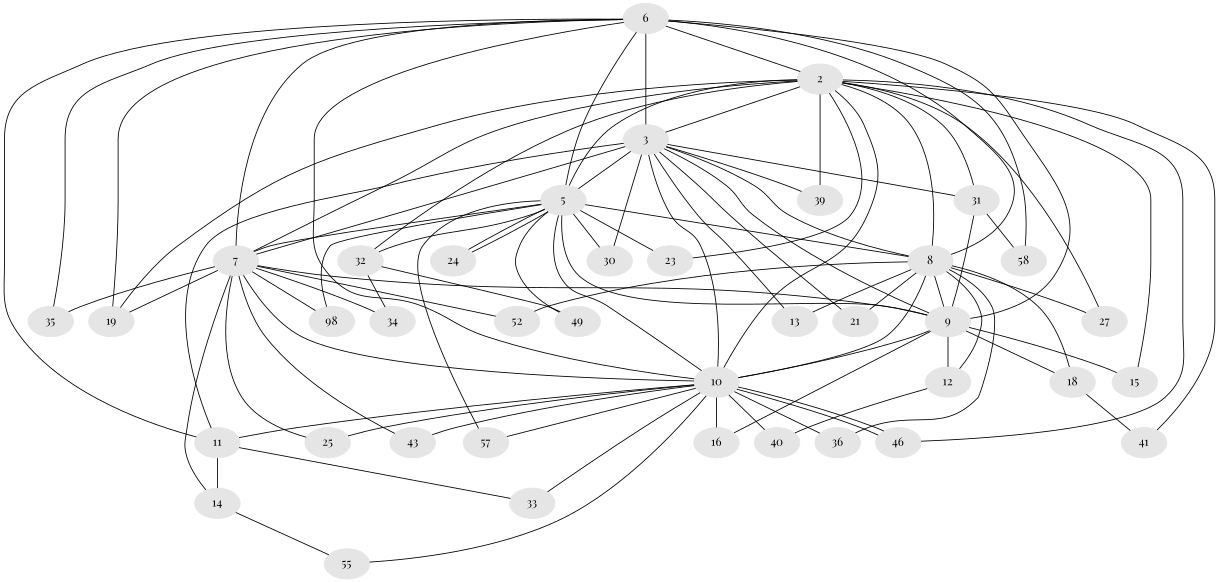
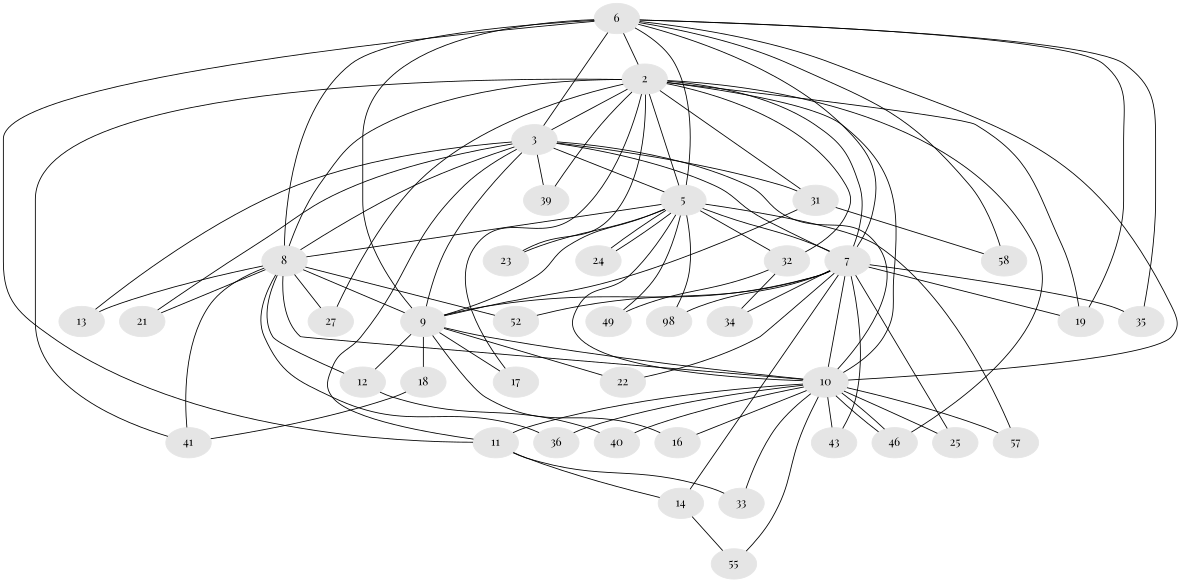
  graph {
    fontname="Playfair Display"
    node [color=gray90 fontname="Playfair Display" style=filled]
    edge [fontname="Playfair Display"]
    2 [super="+26+42+4"]
    3 [super="+34+20+6"]
    5
    7
    8
    10
    19 [super="+54+38"]
-   15
+   15 [label=17]
    23
    27
    31
    32
    39
    41
    46 [super="+50"]
    n16 [label=6]
    9 [super="+48+47"]
    11
    35
    58
    13
    21
-   30
    24
    n25 [label=98]
    49
    57
    14
+   22
    25
    n31 [label=34]
    n32 [label=43]
    52
    12
    18
    36
    16
    33
    40
    55
    2 -- 3 [weight=4]
    2 -- 5 [weight=2]
    2 -- 7 [weight=2]
    2 -- 8 [weight=2]
    2 -- 10 [weight=2]
    2 -- 19
    2 -- 15
    2 -- 23 [weight=2]
    2 -- 27
    2 -- 31 [weight=2]
    2 -- 32
    2 -- 39
    2 -- 41
    2 -- 46
    3 -- 5 [weight=2]
    3 -- 7 [weight=4]
    3 -- 8 [weight=2]
    3 -- 10 [weight=4]
    3 -- 31
    3 -- 39
    3 -- 9 [weight=2]
    3 -- 11
    3 -- 13
    3 -- 21
-   3 -- 30
    5 -- 7
    5 -- 8
    5 -- 10
    5 -- 23
    5 -- 32
    5 -- 9
-   5 -- 30
    5 -- 24
    5 -- 24
    5 -- n25
    5 -- 49
    5 -- 57
    7 -- 10
    7 -- 19
    7 -- 9 [weight=2]
    7 -- 35
    7 -- n25
    7 -- 14
+   7 -- 22
    7 -- 25
    7 -- n31
    7 -- n32
    7 -- 52
    8 -- 10
    8 -- 27
    8 -- 9 [weight=2]
    8 -- 13
    8 -- 21
    8 -- 52
    8 -- 12
-   8 -- 18
+   8 -- 41
    8 -- 36
    10 -- 46
    10 -- 46
    10 -- 11
    10 -- 57
    10 -- 25
    10 -- n32
    10 -- 36
    10 -- 16
    10 -- 33
    10 -- 40
    10 -- 55
    31 -- 9 [weight=3]
    31 -- 58
    32 -- 49
    32 -- n31
    n16 -- 2 [weight=2]
    n16 -- 3 [weight=5]
    n16 -- 5
    n16 -- 7
    n16 -- 8
    n16 -- 10
    n16 -- 19
    n16 -- 9
    n16 -- 11
    n16 -- 35
    n16 -- 58
    9 -- 10
    9 -- 15
+   9 -- 22
    9 -- 12
    9 -- 18
    9 -- 16
    11 -- 14
    11 -- 33
    14 -- 55
    12 -- 40
    18 -- 41
  }
